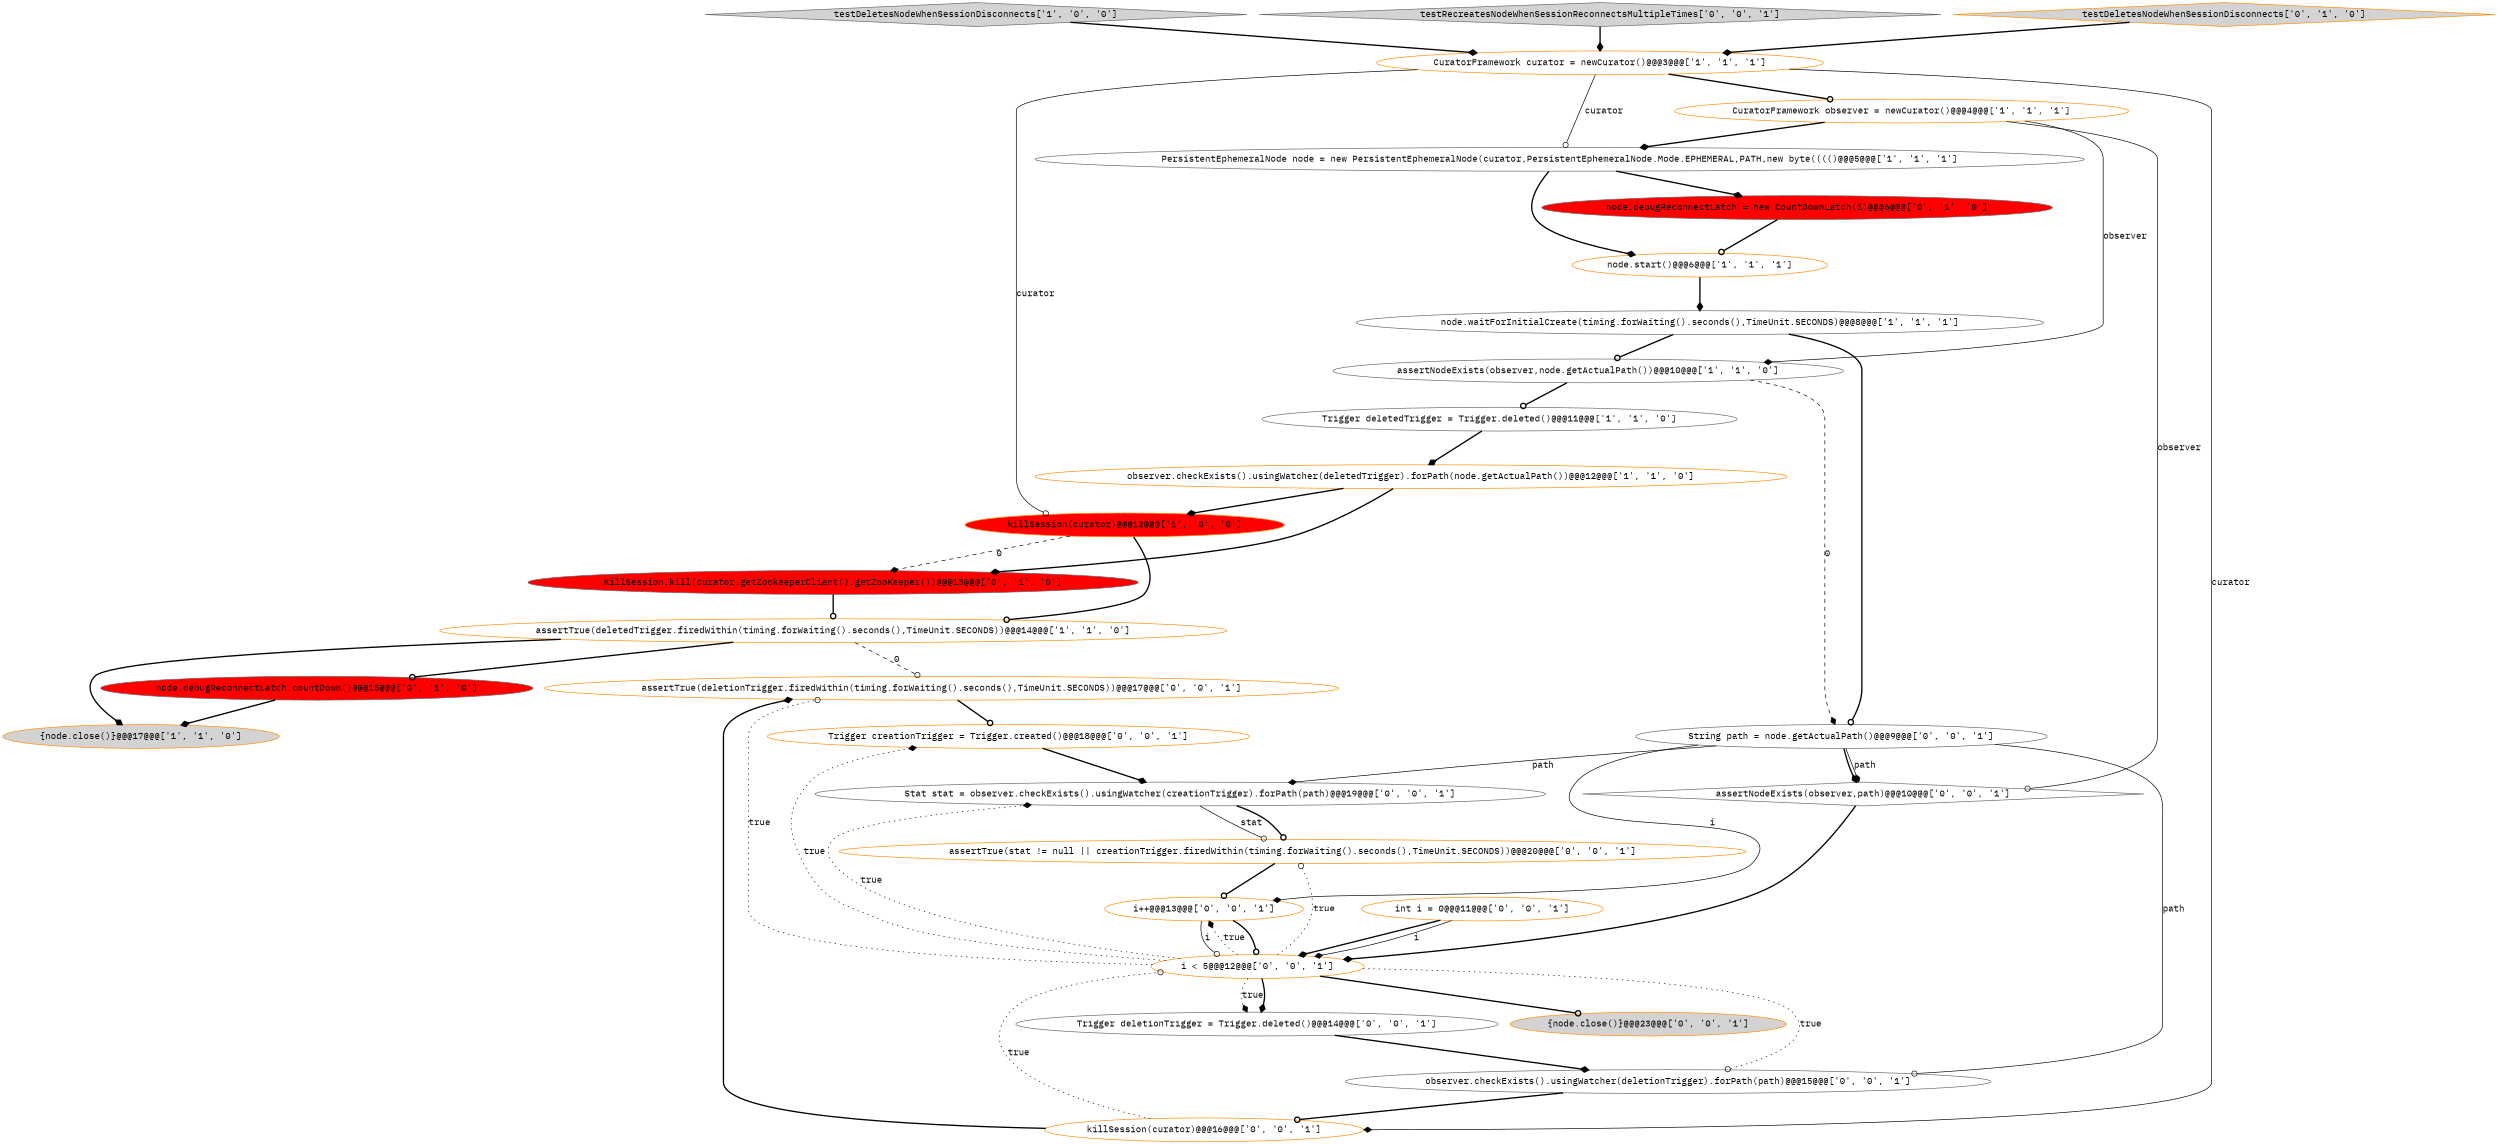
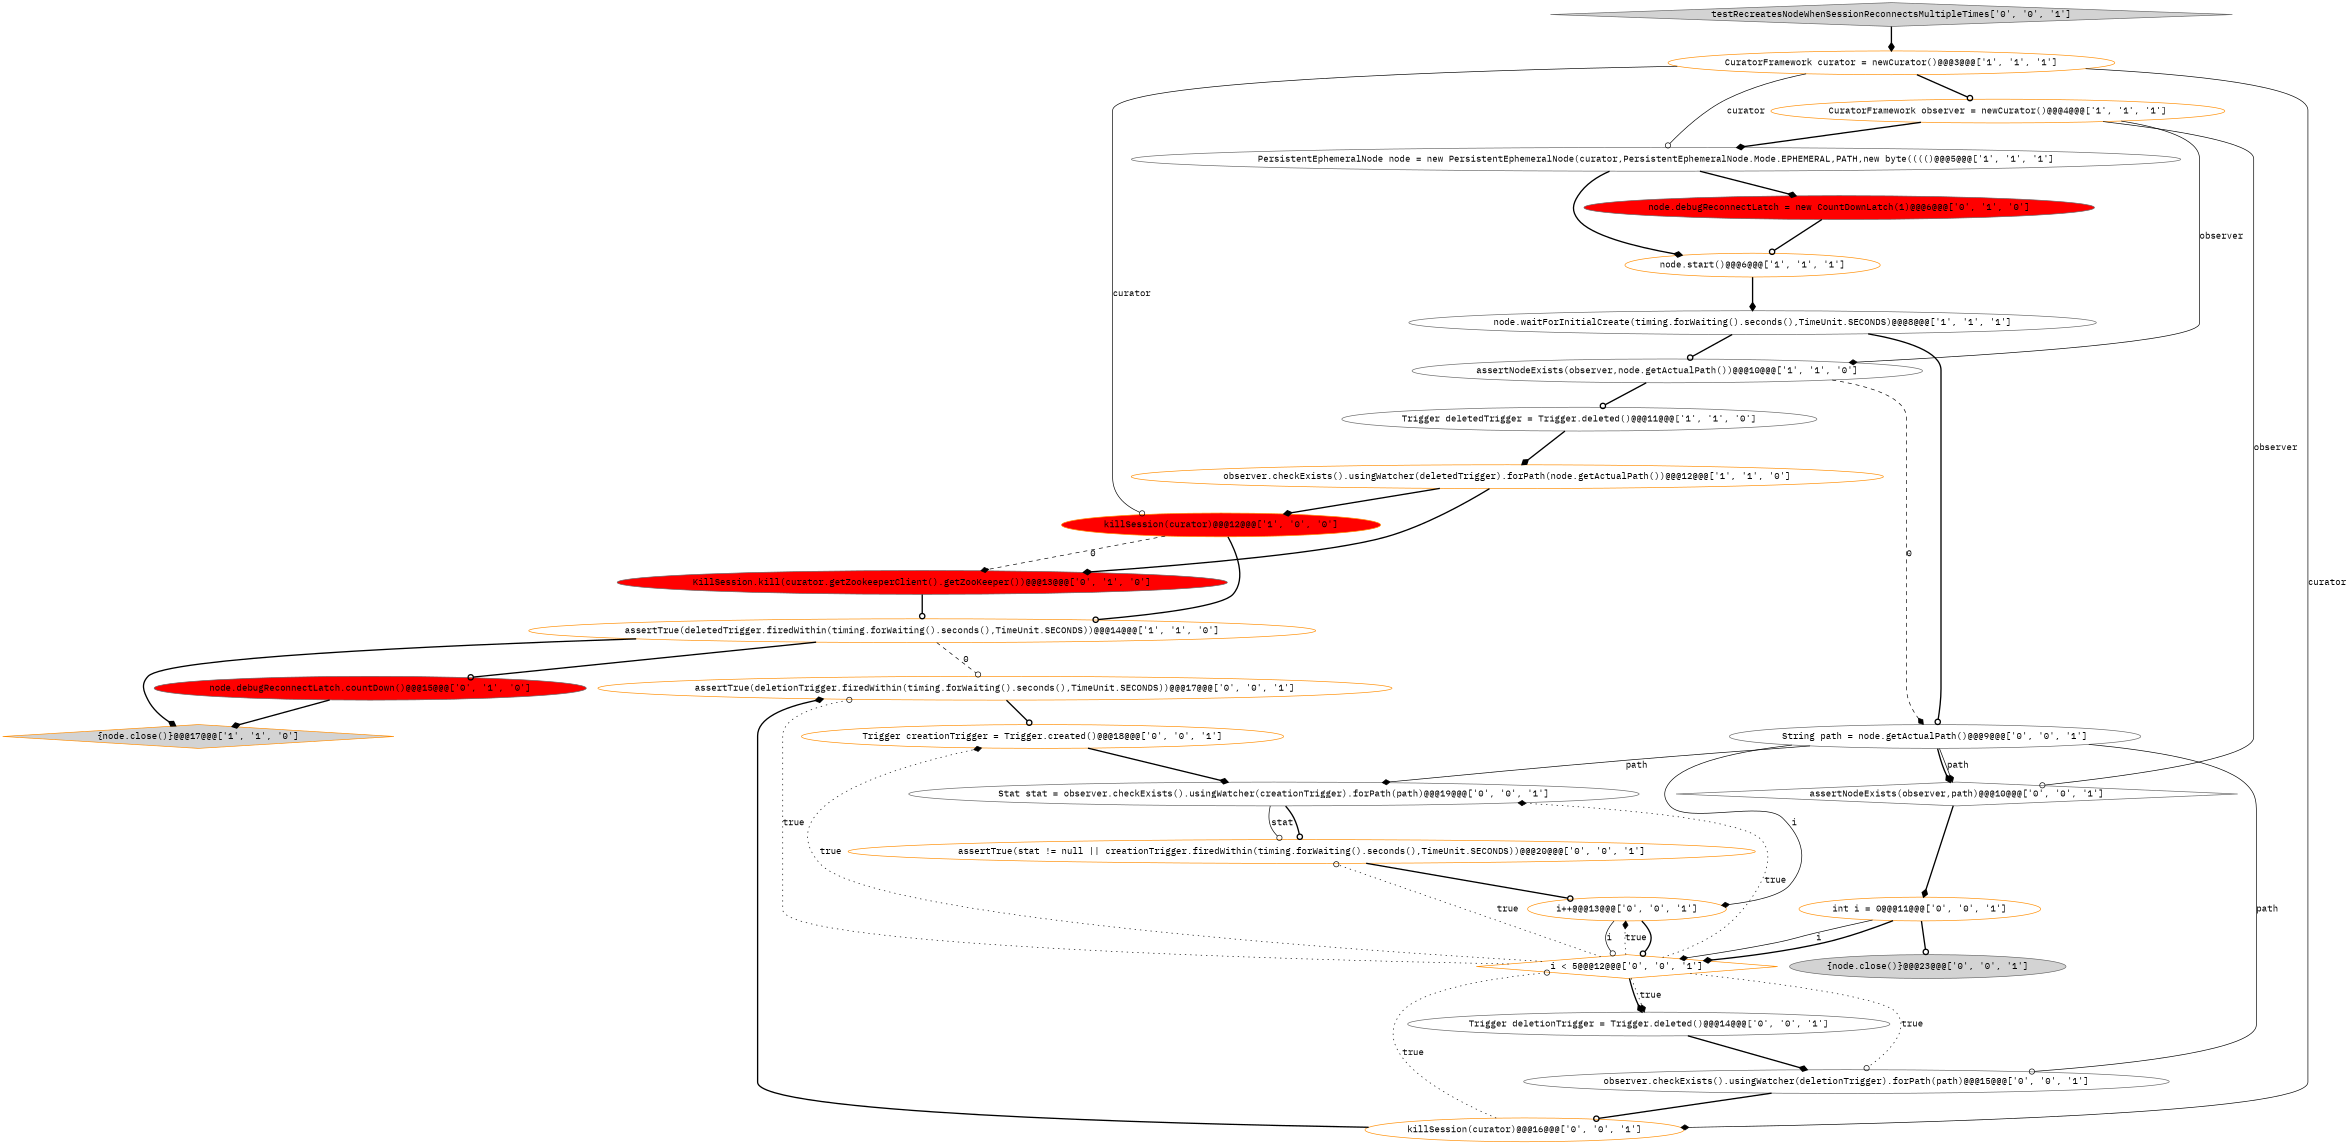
  digraph {
    fontname="IBM Plex Mono"
    node [color=darkorange fillcolor=white fontname="IBM Plex Mono" shape=ellipse style=filled]
    edge [arrowhead=diamond fontname="IBM Plex Mono" style=bold]
-   n1 [color=gray40 fillcolor=lightgray label="testDeletesNodeWhenSessionDisconnects['1', '0', '0']" shape=diamond]
    n2 [label="CuratorFramework curator = newCurator()@@@3@@@['1', '1', '1']"]
    n3 [label="CuratorFramework observer = newCurator()@@@4@@@['1', '1', '1']"]
    n4 [color=gray40 label="PersistentEphemeralNode node = new PersistentEphemeralNode(curator,PersistentEphemeralNode.Mode.EPHEMERAL,PATH,new byte(((()@@@5@@@['1', '1', '1']"]
    n5 [fillcolor=red label="killSession(curator)@@@12@@@['1', '0', '0']"]
    n6 [label="killSession(curator)@@@16@@@['0', '0', '1']"]
    n7 [color=gray40 fillcolor=red label="node.debugReconnectLatch.countDown()@@@15@@@['0', '1', '0']"]
-   n8 [fillcolor=lightgray label="{node.close()}@@@17@@@['1', '1', '0']"]
+   n8 [fillcolor=lightgray label="{node.close()}@@@17@@@['1', '1', '0']" shape=diamond]
    n9 [label="assertTrue(deletedTrigger.firedWithin(timing.forWaiting().seconds(),TimeUnit.SECONDS))@@@14@@@['1', '1', '0']"]
    n10 [label="assertTrue(deletionTrigger.firedWithin(timing.forWaiting().seconds(),TimeUnit.SECONDS))@@@17@@@['0', '0', '1']"]
    n11 [label="Trigger creationTrigger = Trigger.created()@@@18@@@['0', '0', '1']"]
    n12 [label="i++@@@13@@@['0', '0', '1']"]
-   n13 [label="i < 5@@@12@@@['0', '0', '1']"]
+   n13 [label="i < 5@@@12@@@['0', '0', '1']" shape=diamond]
    n14 [color=gray40 label="Stat stat = observer.checkExists().usingWatcher(creationTrigger).forPath(path)@@@19@@@['0', '0', '1']"]
    n15 [label="assertTrue(stat != null || creationTrigger.firedWithin(timing.forWaiting().seconds(),TimeUnit.SECONDS))@@@20@@@['0', '0', '1']"]
    n16 [color=gray40 label="Trigger deletionTrigger = Trigger.deleted()@@@14@@@['0', '0', '1']"]
    n17 [color=gray40 label="observer.checkExists().usingWatcher(deletionTrigger).forPath(path)@@@15@@@['0', '0', '1']"]
-   n18 [fillcolor=lightgray label="{node.close()}@@@23@@@['0', '0', '1']"]
+   n18 [color=gray40 fillcolor=lightgray label="{node.close()}@@@23@@@['0', '0', '1']"]
    n19 [color=gray40 label="assertNodeExists(observer,node.getActualPath())@@@10@@@['1', '1', '0']"]
    n20 [color=gray40 label="assertNodeExists(observer,path)@@@10@@@['0', '0', '1']" shape=diamond]
    n21 [color=gray40 fillcolor=red label="node.debugReconnectLatch = new CountDownLatch(1)@@@6@@@['0', '1', '0']"]
    n22 [label="node.start()@@@6@@@['1', '1', '1']"]
    n23 [color=gray40 label="Trigger deletedTrigger = Trigger.deleted()@@@11@@@['1', '1', '0']"]
    n24 [color=gray40 label="String path = node.getActualPath()@@@9@@@['0', '0', '1']"]
    n25 [label="int i = 0@@@11@@@['0', '0', '1']"]
    n26 [color=gray40 fillcolor=lightgray label="testRecreatesNodeWhenSessionReconnectsMultipleTimes['0', '0', '1']" shape=diamond]
    n27 [color=gray40 label="node.waitForInitialCreate(timing.forWaiting().seconds(),TimeUnit.SECONDS)@@@8@@@['1', '1', '1']"]
    n28 [color=gray40 fillcolor=red label="KillSession.kill(curator.getZookeeperClient().getZooKeeper())@@@13@@@['0', '1', '0']"]
-   n29 [fillcolor=lightgray label="testDeletesNodeWhenSessionDisconnects['0', '1', '0']" shape=diamond]
    n30 [label="observer.checkExists().usingWatcher(deletedTrigger).forPath(node.getActualPath())@@@12@@@['1', '1', '0']"]
-   n1 -> n2
    n2 -> n3 [arrowhead=odot]
    n2 -> n4 [arrowhead=odot label=curator style=solid]
    n2 -> n5 [arrowhead=odot label=curator style=solid]
    n2 -> n6 [label=curator style=solid]
    n3 -> n4
    n3 -> n19 [label=observer style=solid]
    n3 -> n20 [arrowhead=odot label=observer style=solid]
    n4 -> n21
    n4 -> n22
    n5 -> n9 [arrowhead=odot]
    n5 -> n28 [label=0 style=dashed]
    n6 -> n10
    n6 -> n13 [arrowhead=odot label=true style=dotted]
    n7 -> n8
    n9 -> n7 [arrowhead=odot]
    n9 -> n8
    n9 -> n10 [arrowhead=odot label=0 style=dashed]
    n10 -> n11 [arrowhead=odot]
    n11 -> n14
    n12 -> n13 [arrowhead=odot]
    n12 -> n13 [arrowhead=odot label=i style=solid]
    n13 -> n10 [arrowhead=odot label=true style=dotted]
    n13 -> n11 [label=true style=dotted]
    n13 -> n12 [label=true style=dotted]
    n13 -> n14 [label=true style=dotted]
    n13 -> n15 [arrowhead=odot label=true style=dotted]
    n13 -> n16 [label=true style=dotted]
    n13 -> n16
    n13 -> n17 [arrowhead=odot label=true style=dotted]
-   n13 -> n18 [arrowhead=odot]
+   n25 -> n18 [arrowhead=odot]
    n14 -> n15 [arrowhead=odot label=stat style=solid]
    n14 -> n15 [arrowhead=odot]
    n15 -> n12 [arrowhead=odot]
    n16 -> n17
    n17 -> n6 [arrowhead=odot]
    n19 -> n23 [arrowhead=odot]
    n19 -> n24 [label=0 style=dashed]
-   n20 -> n13
+   n20 -> n25
    n21 -> n22 [arrowhead=odot]
    n22 -> n27
    n23 -> n30
    n24 -> n12 [label=i style=solid]
    n24 -> n14 [label=path style=solid]
    n24 -> n17 [arrowhead=odot label=path style=solid]
    n24 -> n20
    n24 -> n20 [label=path style=solid]
    n25 -> n13
    n25 -> n13 [label=i style=solid]
    n26 -> n2
    n27 -> n19 [arrowhead=odot]
    n27 -> n24 [arrowhead=odot]
    n28 -> n9 [arrowhead=odot]
-   n29 -> n2
    n30 -> n5
    n30 -> n28
  }
